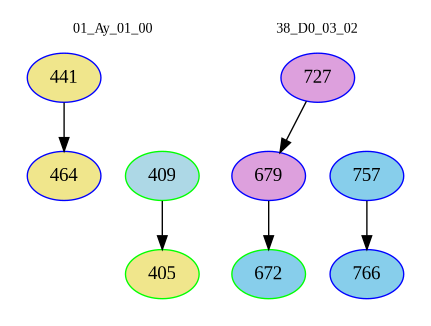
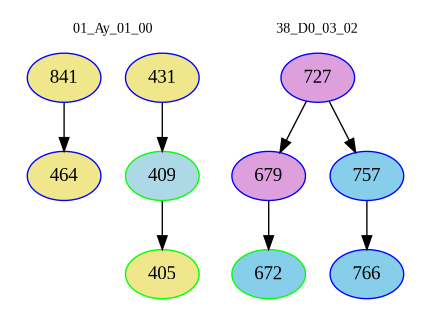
  digraph {
    fontname="Liberation Serif"
    node [color=blue fillcolor=khaki fontname="Liberation Serif" style=filled]
    edge [color=black fontname="Liberation Serif"]
+   n1 [label=431]
    n2 [color=green fillcolor=lightblue label=409]
-   n3 [label=441]
+   n3 [label=841]
    n4 [color=green label=405]
    n5 [label=464]
    n6 [fillcolor=plum label=727]
    n7 [fillcolor=plum label=679]
    n8 [fillcolor=skyblue label=757]
    n9 [color=green fillcolor=skyblue label=672]
    n10 [fillcolor=skyblue label=766]
    subgraph cluster_1 {
      color=white
      fontsize=10
      label="01_Ay_01_00"
+     n1
      n2
      n3
      n4
      n5
    }
    subgraph cluster_2 {
      color=white
      fontsize=10
      label="38_D0_03_02"
      n6
      n7
      n8
      n9
      n10
    }
+   n1 -> n2
    n2 -> n4
    n3 -> n5
    n6 -> n7
+   n6 -> n8
    n7 -> n9
    n8 -> n10
  }
